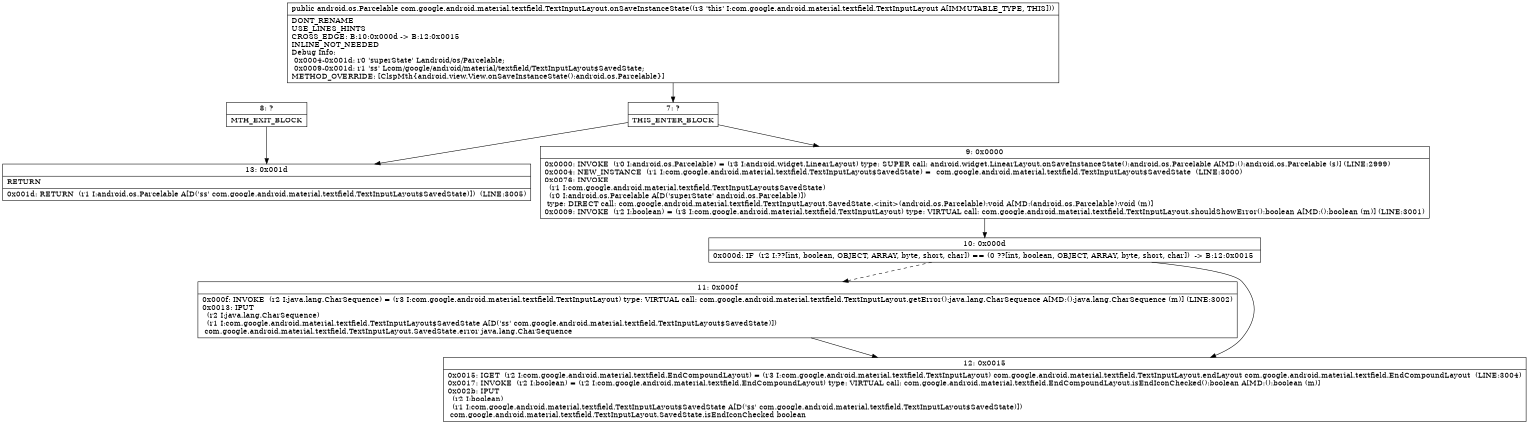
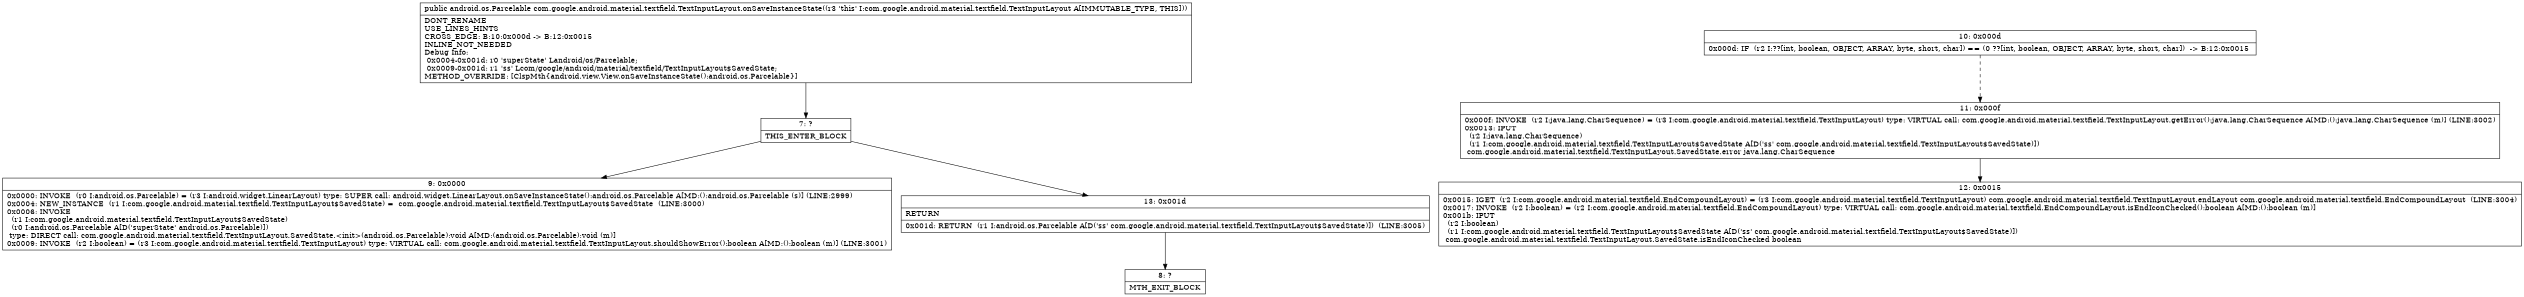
  digraph {
    node [shape=record]
    n1 [label="{7\:\ ?|THIS_ENTER_BLOCK\l}"]
-   n2 [label="{9\:\ 0x0000|0x0000: INVOKE  (r0 I:android.os.Parcelable) = (r3 I:android.widget.LinearLayout) type: SUPER call: android.widget.LinearLayout.onSaveInstanceState():android.os.Parcelable A[MD:():android.os.Parcelable (s)] (LINE:2999)\l0x0004: NEW_INSTANCE  (r1 I:com.google.android.material.textfield.TextInputLayout$SavedState) =  com.google.android.material.textfield.TextInputLayout$SavedState  (LINE:3000)\l0x0076: INVOKE  \l  (r1 I:com.google.android.material.textfield.TextInputLayout$SavedState)\l  (r0 I:android.os.Parcelable A[D('superState' android.os.Parcelable)])\l type: DIRECT call: com.google.android.material.textfield.TextInputLayout.SavedState.\<init\>(android.os.Parcelable):void A[MD:(android.os.Parcelable):void (m)]\l0x0009: INVOKE  (r2 I:boolean) = (r3 I:com.google.android.material.textfield.TextInputLayout) type: VIRTUAL call: com.google.android.material.textfield.TextInputLayout.shouldShowError():boolean A[MD:():boolean (m)] (LINE:3001)\l}"]
+   n2 [label="{9\:\ 0x0000|0x0000: INVOKE  (r0 I:android.os.Parcelable) = (r3 I:android.widget.LinearLayout) type: SUPER call: android.widget.LinearLayout.onSaveInstanceState():android.os.Parcelable A[MD:():android.os.Parcelable (s)] (LINE:2999)\l0x0004: NEW_INSTANCE  (r1 I:com.google.android.material.textfield.TextInputLayout$SavedState) =  com.google.android.material.textfield.TextInputLayout$SavedState  (LINE:3000)\l0x0006: INVOKE  \l  (r1 I:com.google.android.material.textfield.TextInputLayout$SavedState)\l  (r0 I:android.os.Parcelable A[D('superState' android.os.Parcelable)])\l type: DIRECT call: com.google.android.material.textfield.TextInputLayout.SavedState.\<init\>(android.os.Parcelable):void A[MD:(android.os.Parcelable):void (m)]\l0x0009: INVOKE  (r2 I:boolean) = (r3 I:com.google.android.material.textfield.TextInputLayout) type: VIRTUAL call: com.google.android.material.textfield.TextInputLayout.shouldShowError():boolean A[MD:():boolean (m)] (LINE:3001)\l}"]
    n3 [label="{13\:\ 0x001d|RETURN\l|0x001d: RETURN  (r1 I:android.os.Parcelable A[D('ss' com.google.android.material.textfield.TextInputLayout$SavedState)])  (LINE:3005)\l}"]
    n4 [label="{10\:\ 0x000d|0x000d: IF  (r2 I:??[int, boolean, OBJECT, ARRAY, byte, short, char]) == (0 ??[int, boolean, OBJECT, ARRAY, byte, short, char])  \-\> B:12:0x0015 \l}"]
    n5 [label="{11\:\ 0x000f|0x000f: INVOKE  (r2 I:java.lang.CharSequence) = (r3 I:com.google.android.material.textfield.TextInputLayout) type: VIRTUAL call: com.google.android.material.textfield.TextInputLayout.getError():java.lang.CharSequence A[MD:():java.lang.CharSequence (m)] (LINE:3002)\l0x0013: IPUT  \l  (r2 I:java.lang.CharSequence)\l  (r1 I:com.google.android.material.textfield.TextInputLayout$SavedState A[D('ss' com.google.android.material.textfield.TextInputLayout$SavedState)])\l com.google.android.material.textfield.TextInputLayout.SavedState.error java.lang.CharSequence \l}"]
-   n6 [label="{12\:\ 0x0015|0x0015: IGET  (r2 I:com.google.android.material.textfield.EndCompoundLayout) = (r3 I:com.google.android.material.textfield.TextInputLayout) com.google.android.material.textfield.TextInputLayout.endLayout com.google.android.material.textfield.EndCompoundLayout  (LINE:3004)\l0x0017: INVOKE  (r2 I:boolean) = (r2 I:com.google.android.material.textfield.EndCompoundLayout) type: VIRTUAL call: com.google.android.material.textfield.EndCompoundLayout.isEndIconChecked():boolean A[MD:():boolean (m)]\l0x002b: IPUT  \l  (r2 I:boolean)\l  (r1 I:com.google.android.material.textfield.TextInputLayout$SavedState A[D('ss' com.google.android.material.textfield.TextInputLayout$SavedState)])\l com.google.android.material.textfield.TextInputLayout.SavedState.isEndIconChecked boolean \l}"]
+   n6 [label="{12\:\ 0x0015|0x0015: IGET  (r2 I:com.google.android.material.textfield.EndCompoundLayout) = (r3 I:com.google.android.material.textfield.TextInputLayout) com.google.android.material.textfield.TextInputLayout.endLayout com.google.android.material.textfield.EndCompoundLayout  (LINE:3004)\l0x0017: INVOKE  (r2 I:boolean) = (r2 I:com.google.android.material.textfield.EndCompoundLayout) type: VIRTUAL call: com.google.android.material.textfield.EndCompoundLayout.isEndIconChecked():boolean A[MD:():boolean (m)]\l0x001b: IPUT  \l  (r2 I:boolean)\l  (r1 I:com.google.android.material.textfield.TextInputLayout$SavedState A[D('ss' com.google.android.material.textfield.TextInputLayout$SavedState)])\l com.google.android.material.textfield.TextInputLayout.SavedState.isEndIconChecked boolean \l}"]
    n7 [label="{8\:\ ?|MTH_EXIT_BLOCK\l}"]
    n8 [label="{public android.os.Parcelable com.google.android.material.textfield.TextInputLayout.onSaveInstanceState((r3 'this' I:com.google.android.material.textfield.TextInputLayout A[IMMUTABLE_TYPE, THIS]))  | DONT_RENAME\lUSE_LINES_HINTS\lCROSS_EDGE: B:10:0x000d \-\> B:12:0x0015\lINLINE_NOT_NEEDED\lDebug Info:\l  0x0004\-0x001d: r0 'superState' Landroid\/os\/Parcelable;\l  0x0009\-0x001d: r1 'ss' Lcom\/google\/android\/material\/textfield\/TextInputLayout$SavedState;\lMETHOD_OVERRIDE: [ClspMth\{android.view.View.onSaveInstanceState():android.os.Parcelable\}]\l}"]
    n1 -> n2
    n1 -> n3
-   n2 -> n4
-   n7 -> n3
+   n3 -> n7
    n4 -> n5 [style=dashed]
-   n4 -> n6
    n5 -> n6
    n8 -> n1
  }
